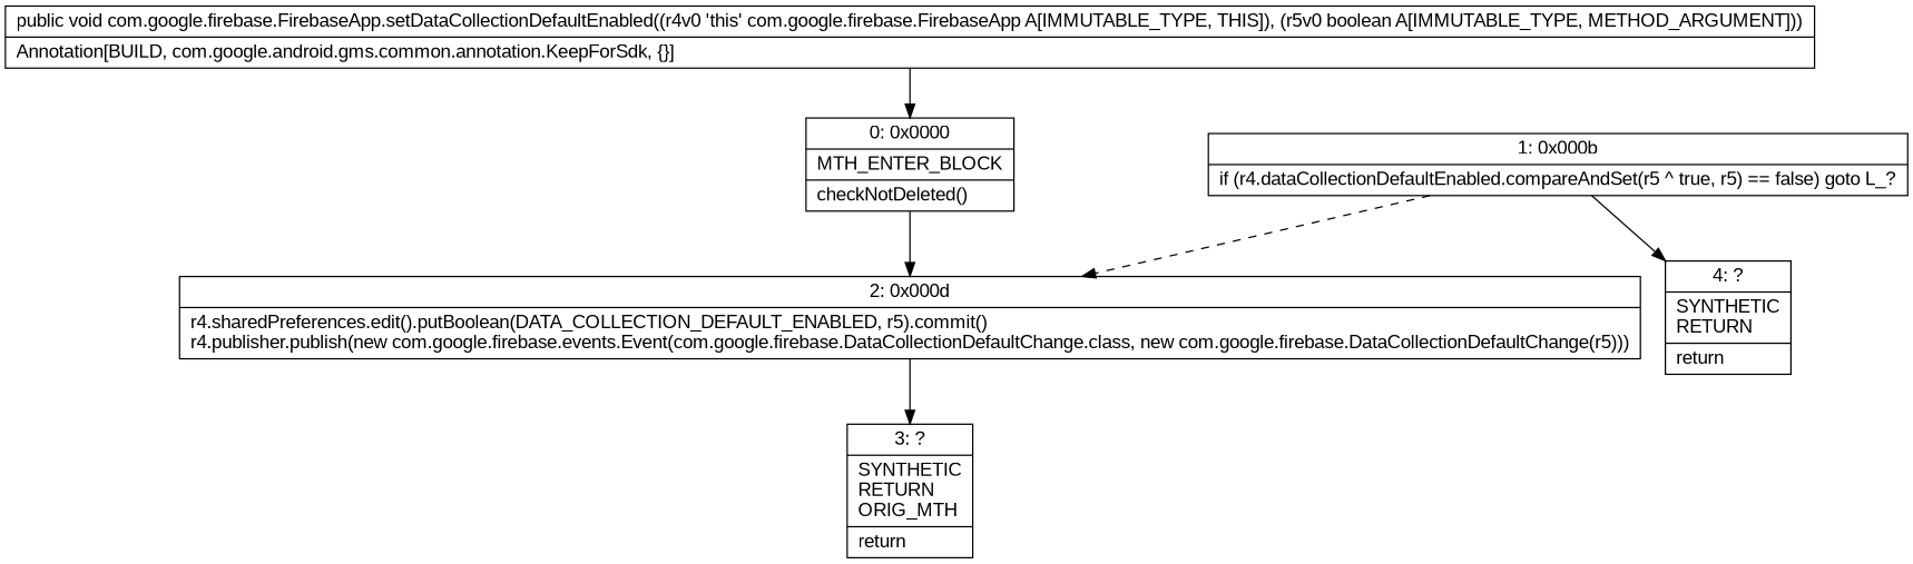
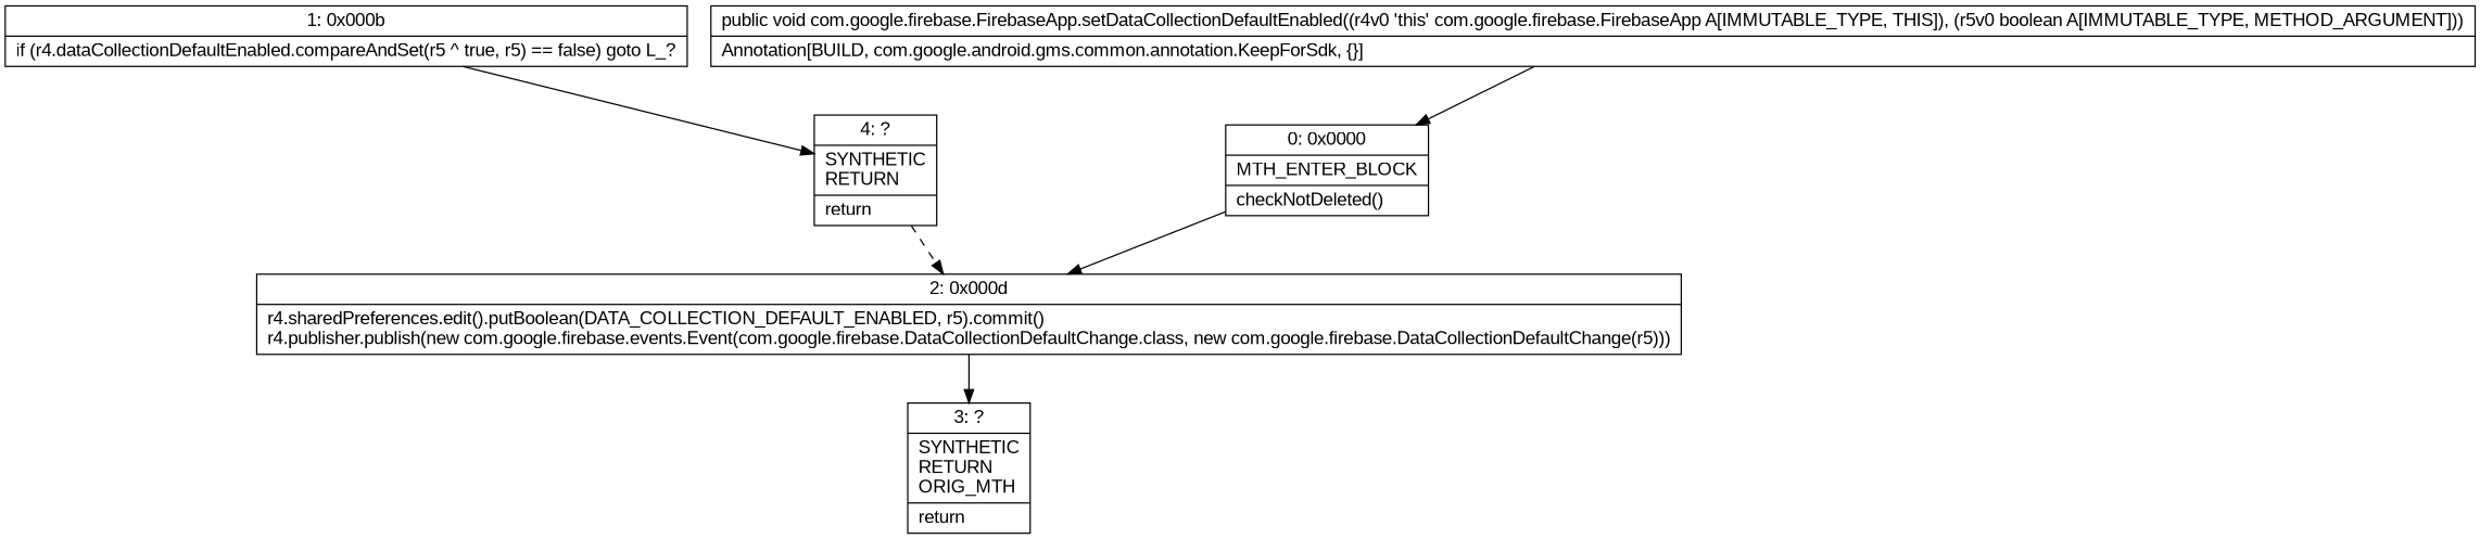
  digraph {
    fontname="Liberation Sans"
    node [fontname="Liberation Sans" shape=record]
    edge [fontname="Liberation Sans"]
    n1 [label="{0\:\ 0x0000|MTH_ENTER_BLOCK\l|checkNotDeleted()\l}"]
    n2 [label="{2\:\ 0x000d|r4.sharedPreferences.edit().putBoolean(DATA_COLLECTION_DEFAULT_ENABLED, r5).commit()\lr4.publisher.publish(new com.google.firebase.events.Event(com.google.firebase.DataCollectionDefaultChange.class, new com.google.firebase.DataCollectionDefaultChange(r5)))\l}"]
    n3 [label="{1\:\ 0x000b|if (r4.dataCollectionDefaultEnabled.compareAndSet(r5 ^ true, r5) == false) goto L_?\l}"]
    n4 [label="{4\:\ ?|SYNTHETIC\lRETURN\l|return\l}"]
    n5 [label="{3\:\ ?|SYNTHETIC\lRETURN\lORIG_MTH\l|return\l}"]
    n6 [label="{public void com.google.firebase.FirebaseApp.setDataCollectionDefaultEnabled((r4v0 'this' com.google.firebase.FirebaseApp A[IMMUTABLE_TYPE, THIS]), (r5v0 boolean A[IMMUTABLE_TYPE, METHOD_ARGUMENT]))  | Annotation[BUILD, com.google.android.gms.common.annotation.KeepForSdk, \{\}]\l}"]
    n1 -> n2
    n2 -> n5
-   n3 -> n2 [style=dashed]
+   n4 -> n2 [style=dashed]
    n3 -> n4
    n6 -> n1
  }
